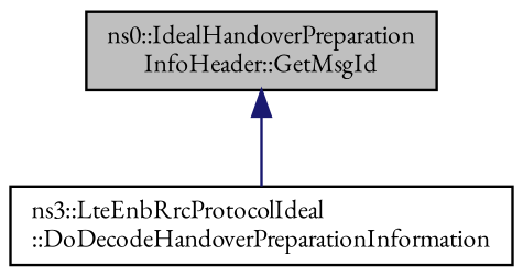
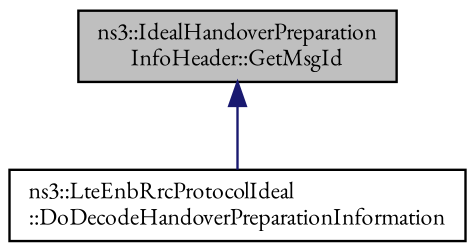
  digraph {
    rankdir=TB
    fontname="EB Garamond"
    node [color=black fontname="EB Garamond" fontsize=10 shape=record style=filled]
-   n1 [fillcolor=grey75 fontcolor=black height=0.2 label="ns0::IdealHandoverPreparation\lInfoHeader::GetMsgId" width=0.4]
+   n1 [fillcolor=grey75 fontcolor=black height=0.2 label="ns3::IdealHandoverPreparation\lInfoHeader::GetMsgId" width=0.4]
    n2 [fillcolor=white height=0.2 label="ns3::LteEnbRrcProtocolIdeal\l::DoDecodeHandoverPreparationInformation" width=0.4]
    n1 -> n2 [color=midnightblue dir=back fontname="EB Garamond" fontsize=10 labelfontname=Helvetica labelfontsize=10 style=solid]
  }
